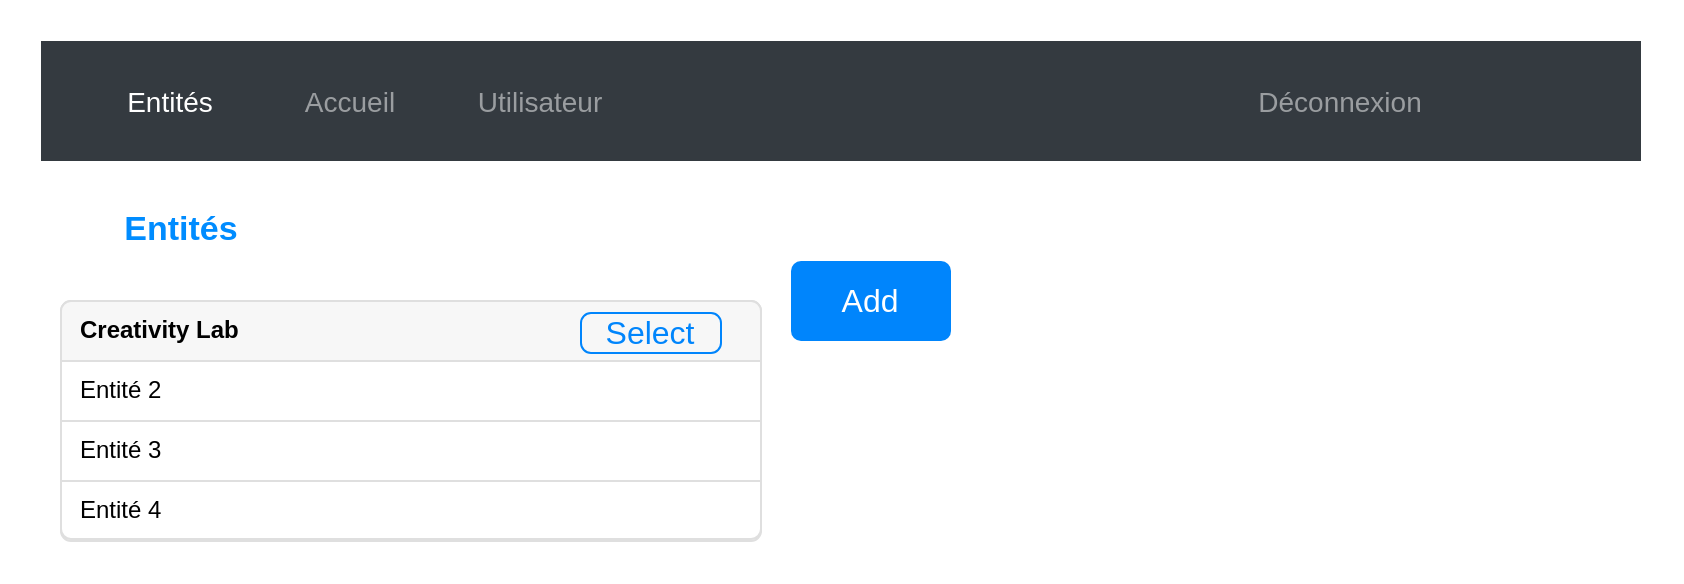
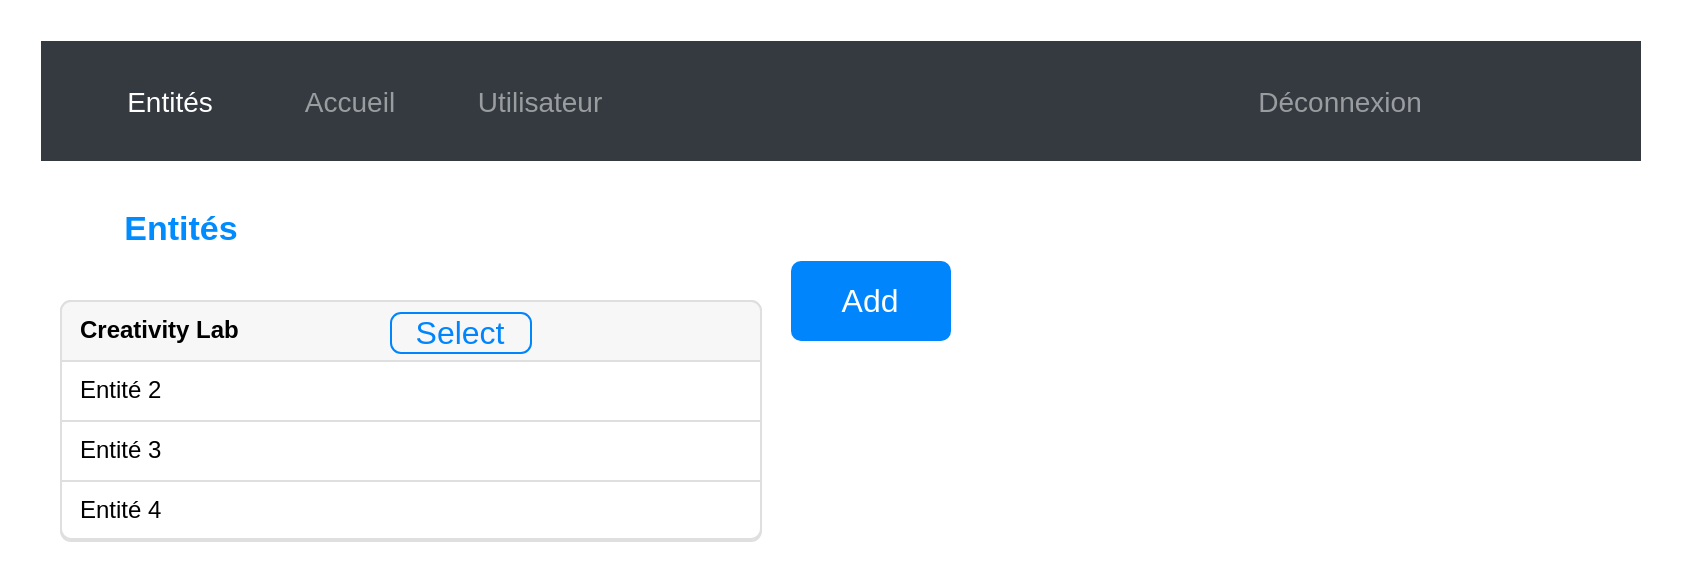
  <mxCell id="0" />
  <mxCell id="1" parent="0" />
  <mxCell id="2" value="" style="html=1;shadow=0;dashed=0;shape=mxgraph.bootstrap.rrect;rSize=5;strokeColor=#DFDFDF;html=1;whiteSpace=wrap;fillColor=#FFFFFF;fontColor=#000000;" parent="1" vertex="1"><mxGeometry x="30" y="150" width="350" height="120" as="geometry" /></mxCell>
  <mxCell id="3" value="&lt;b&gt;Creativity Lab&lt;/b&gt;" style="html=1;shadow=0;dashed=0;shape=mxgraph.bootstrap.topButton;strokeColor=inherit;fillColor=#F7F7F7;rSize=5;perimeter=none;whiteSpace=wrap;resizeWidth=1;align=left;spacing=10;" parent="2" vertex="1"><mxGeometry width="350" height="30" relative="1" as="geometry" /></mxCell>
  <mxCell id="4" value="Entité 2" style="strokeColor=inherit;fillColor=inherit;gradientColor=inherit;fontColor=inherit;html=1;shadow=0;dashed=0;perimeter=none;whiteSpace=wrap;resizeWidth=1;align=left;spacing=10;" parent="2" vertex="1"><mxGeometry width="350" height="30" relative="1" as="geometry"><mxPoint y="30" as="offset" /></mxGeometry></mxCell>
  <mxCell id="5" value="Entité 3" style="strokeColor=inherit;fillColor=inherit;gradientColor=inherit;fontColor=inherit;html=1;shadow=0;dashed=0;perimeter=none;whiteSpace=wrap;resizeWidth=1;align=left;spacing=10;" parent="2" vertex="1"><mxGeometry width="350" height="30" relative="1" as="geometry"><mxPoint y="60" as="offset" /></mxGeometry></mxCell>
  <mxCell id="6" value="Entité 4" style="strokeColor=inherit;fillColor=inherit;gradientColor=inherit;fontColor=inherit;html=1;shadow=0;dashed=0;shape=mxgraph.bootstrap.bottomButton;rSize=5;perimeter=none;whiteSpace=wrap;resizeWidth=1;resizeHeight=0;align=left;spacing=10;" parent="2" vertex="1"><mxGeometry y="1" width="350" height="29" relative="1" as="geometry"><mxPoint y="-30" as="offset" /></mxGeometry></mxCell>
- <mxCell id="7" value="Select" style="html=1;shadow=0;dashed=0;shape=mxgraph.bootstrap.rrect;rSize=5;strokeColor=#0085FC;strokeWidth=1;fillColor=none;fontColor=#0085FC;whiteSpace=wrap;align=center;verticalAlign=middle;spacingLeft=0;fontStyle=0;fontSize=16;spacing=5;" parent="2" vertex="1"><mxGeometry x="260" y="6" width="70" height="20" as="geometry" /></mxCell>
+ <mxCell id="7" value="Select" style="html=1;shadow=0;dashed=0;shape=mxgraph.bootstrap.rrect;rSize=5;strokeColor=#0085FC;strokeWidth=1;fillColor=none;fontColor=#0085FC;whiteSpace=wrap;align=center;verticalAlign=middle;spacingLeft=0;fontStyle=0;fontSize=16;spacing=5;" parent="2" vertex="1"><mxGeometry x="165" y="6" width="70" height="20" as="geometry" /></mxCell>
  <mxCell id="8" value="Entités" style="strokeWidth=1;shadow=0;dashed=0;align=center;html=1;shape=mxgraph.mockup.navigation.anchor;fontSize=17;fontColor=#008cff;fontStyle=1;" parent="1" vertex="1"><mxGeometry x="60" y="100" width="60" height="30" as="geometry" /></mxCell>
  <mxCell id="9" value="" style="html=1;shadow=0;dashed=0;fillColor=#343A40;strokeColor=none;fontSize=16;fontColor=#ffffff;align=left;spacing=15;" parent="1" vertex="1"><mxGeometry x="20" y="20" width="800" height="60" as="geometry" /></mxCell>
  <mxCell id="10" value="Entités" style="fillColor=none;strokeColor=none;fontSize=14;fontColor=#ffffff;align=center;" parent="9" vertex="1"><mxGeometry width="70" height="40" relative="1" as="geometry"><mxPoint x="30" y="10" as="offset" /></mxGeometry></mxCell>
  <mxCell id="11" value="Accueil" style="fillColor=none;strokeColor=none;fontSize=14;fontColor=#9A9DA0;align=center;" parent="9" vertex="1"><mxGeometry width="70" height="40" relative="1" as="geometry"><mxPoint x="120" y="10" as="offset" /></mxGeometry></mxCell>
  <mxCell id="12" value="Utilisateur" style="fillColor=none;strokeColor=none;fontSize=14;fontColor=#9A9DA0;align=center;spacingRight=0;" parent="9" vertex="1"><mxGeometry width="80" height="40" relative="1" as="geometry"><mxPoint x="210" y="10" as="offset" /></mxGeometry></mxCell>
  <mxCell id="13" value="Déconnexion" style="fillColor=none;strokeColor=none;fontSize=14;fontColor=#9A9DA0;align=center;" parent="9" vertex="1"><mxGeometry width="80" height="40" relative="1" as="geometry"><mxPoint x="610" y="10" as="offset" /></mxGeometry></mxCell>
  <mxCell id="14" value="Add" style="html=1;shadow=0;dashed=0;shape=mxgraph.bootstrap.rrect;rSize=5;strokeColor=none;strokeWidth=1;fillColor=#0085FC;fontColor=#FFFFFF;whiteSpace=wrap;align=center;verticalAlign=middle;spacingLeft=0;fontStyle=0;fontSize=16;spacing=5;" parent="1" vertex="1"><mxGeometry x="395" y="130" width="80" height="40" as="geometry" /></mxCell>
